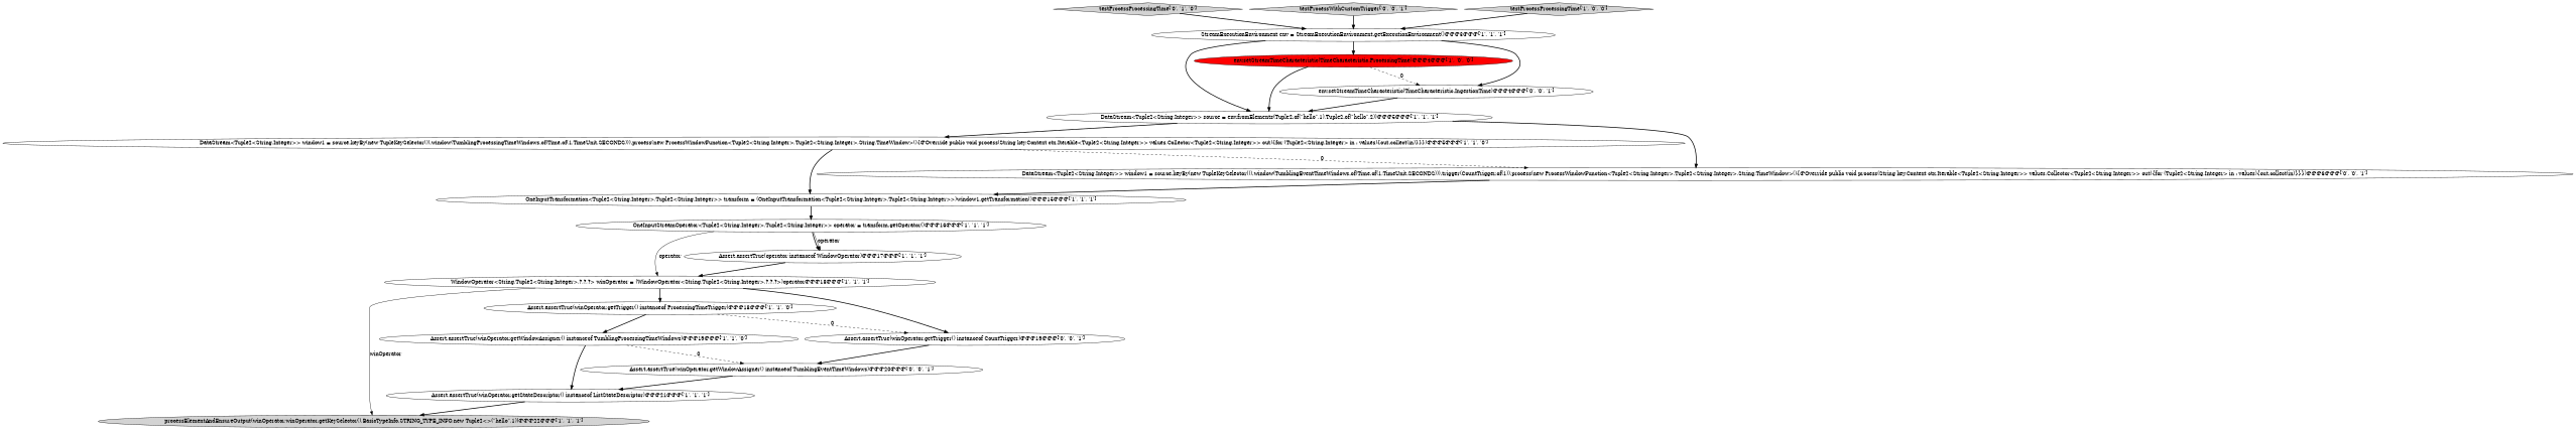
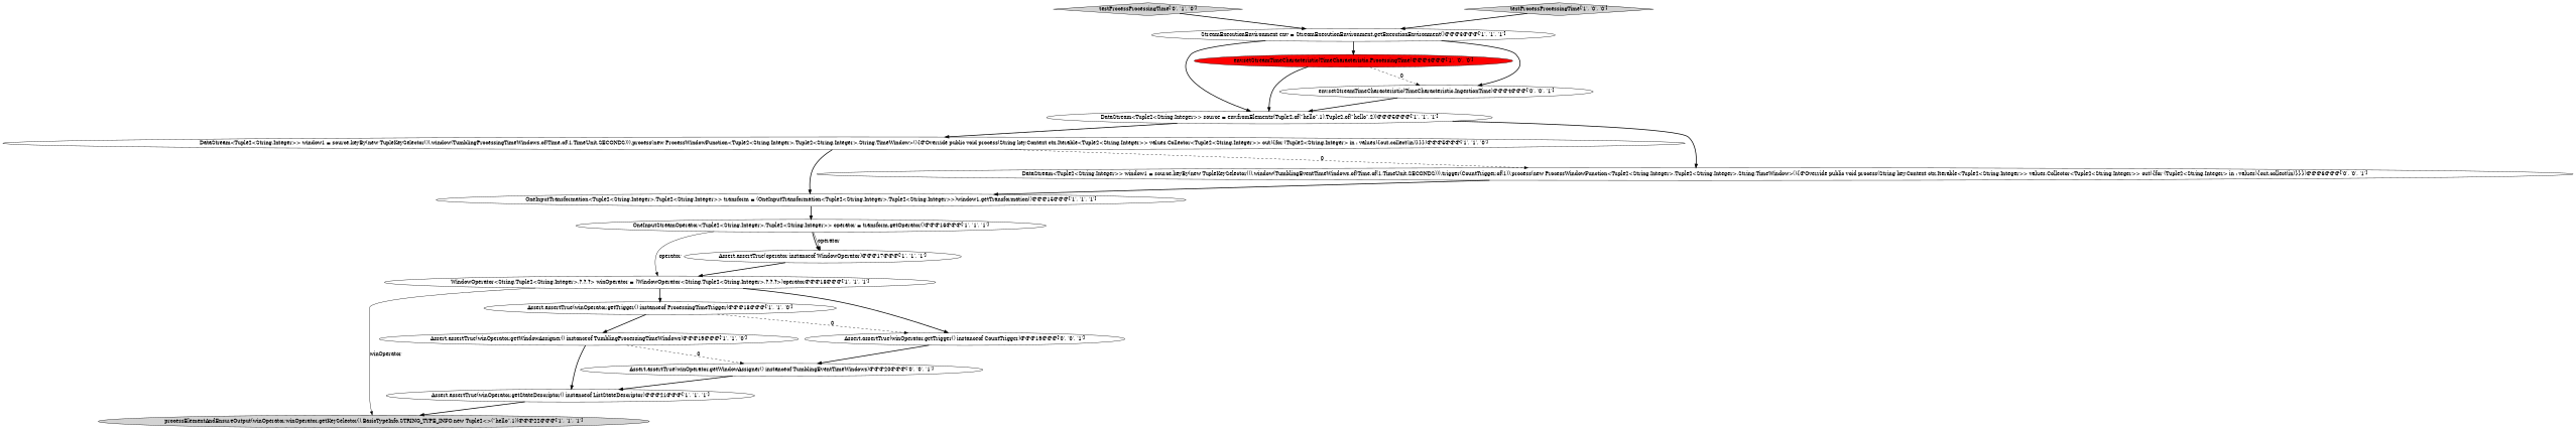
  digraph {
    node [fillcolor=white shape=ellipse style=filled]
    edge [style=bold]
    n1 [fillcolor=lightgray label="testProcessProcessingTime['0', '1', '0']" shape=diamond]
    n2 [label="StreamExecutionEnvironment env = StreamExecutionEnvironment.getExecutionEnvironment()@@@3@@@['1', '1', '1']"]
    n3 [label="DataStream<Tuple2<String,Integer>> source = env.fromElements(Tuple2.of(\"hello\",1),Tuple2.of(\"hello\",2))@@@5@@@['1', '1', '1']"]
    n4 [fillcolor=red label="env.setStreamTimeCharacteristic(TimeCharacteristic.ProcessingTime)@@@4@@@['1', '0', '0']"]
    n5 [label="env.setStreamTimeCharacteristic(TimeCharacteristic.IngestionTime)@@@4@@@['0', '0', '1']"]
-   n6 [fillcolor=lightgray label="testProcessWithCustomTrigger['0', '0', '1']" shape=diamond]
    n7 [fillcolor=lightgray label="testProcessProcessingTime['1', '0', '0']" shape=diamond]
    n8 [label="Assert.assertTrue(winOperator.getStateDescriptor() instanceof ListStateDescriptor)@@@21@@@['1', '1', '1']"]
    n9 [fillcolor=lightgray label="processElementAndEnsureOutput(winOperator,winOperator.getKeySelector(),BasicTypeInfo.STRING_TYPE_INFO,new Tuple2<>(\"hello\",1))@@@22@@@['1', '1', '1']"]
    n10 [label="Assert.assertTrue(winOperator.getWindowAssigner() instanceof TumblingEventTimeWindows)@@@20@@@['0', '0', '1']"]
    n11 [label="Assert.assertTrue(winOperator.getWindowAssigner() instanceof TumblingProcessingTimeWindows)@@@19@@@['1', '1', '0']"]
    n12 [label="DataStream<Tuple2<String,Integer>> window1 = source.keyBy(new TupleKeySelector()).window(TumblingProcessingTimeWindows.of(Time.of(1,TimeUnit.SECONDS))).process(new ProcessWindowFunction<Tuple2<String,Integer>,Tuple2<String,Integer>,String,TimeWindow>(){@Override public void process(String key,Context ctx,Iterable<Tuple2<String,Integer>> values,Collector<Tuple2<String,Integer>> out){for (Tuple2<String,Integer> in : values){out.collect(in)}}})@@@5@@@['1', '1', '0']"]
    n13 [label="DataStream<Tuple2<String,Integer>> window1 = source.keyBy(new TupleKeySelector()).window(TumblingEventTimeWindows.of(Time.of(1,TimeUnit.SECONDS))).trigger(CountTrigger.of(1)).process(new ProcessWindowFunction<Tuple2<String,Integer>,Tuple2<String,Integer>,String,TimeWindow>(){@Override public void process(String key,Context ctx,Iterable<Tuple2<String,Integer>> values,Collector<Tuple2<String,Integer>> out){for (Tuple2<String,Integer> in : values){out.collect(in)}}})@@@6@@@['0', '0', '1']"]
    n14 [label="Assert.assertTrue(winOperator.getTrigger() instanceof ProcessingTimeTrigger)@@@18@@@['1', '1', '0']"]
    n15 [label="Assert.assertTrue(winOperator.getTrigger() instanceof CountTrigger)@@@19@@@['0', '0', '1']"]
    n16 [label="OneInputTransformation<Tuple2<String,Integer>,Tuple2<String,Integer>> transform = (OneInputTransformation<Tuple2<String,Integer>,Tuple2<String,Integer>>)window1.getTransformation()@@@15@@@['1', '1', '1']"]
    n17 [label="OneInputStreamOperator<Tuple2<String,Integer>,Tuple2<String,Integer>> operator = transform.getOperator()@@@16@@@['1', '1', '1']"]
    n18 [label="WindowOperator<String,Tuple2<String,Integer>,?,?,?> winOperator = (WindowOperator<String,Tuple2<String,Integer>,?,?,?>)operator@@@18@@@['1', '1', '1']"]
    n19 [label="Assert.assertTrue(operator instanceof WindowOperator)@@@17@@@['1', '1', '1']"]
    n1 -> n2
    n2 -> n3
    n2 -> n4
    n2 -> n5
    n3 -> n12
    n3 -> n13
    n4 -> n3
    n4 -> n5 [label=0 style=dashed]
    n5 -> n3
-   n6 -> n2
    n7 -> n2
    n8 -> n9
    n10 -> n8
    n11 -> n8
    n11 -> n10 [label=0 style=dashed]
    n12 -> n13 [label=0 style=dashed]
    n12 -> n16
    n13 -> n16
    n14 -> n11
    n14 -> n15 [label=0 style=dashed]
    n15 -> n10
    n16 -> n17
    n17 -> n18 [label=operator style=solid]
    n17 -> n19
    n17 -> n19 [label=operator style=solid]
    n18 -> n9 [label=winOperator style=solid]
    n18 -> n14
    n18 -> n15
    n19 -> n18
  }
